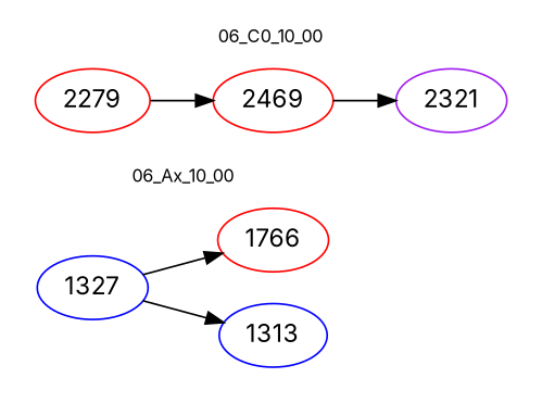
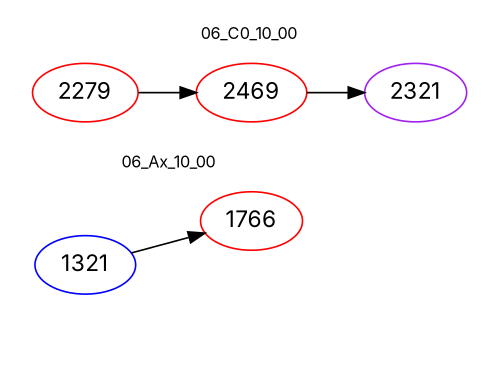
  digraph {
    fontname=Inter
    rankdir=LR
    node [color=red fontname=Inter]
    edge [color=black fontname=Inter]
-   n1 [color=blue label=1327]
-   n2 [color=blue label=1313]
+   n1 [color=blue label=1321]
    n3 [label=1766]
    n4 [label=2279]
    n5 [color=purple label=2321]
    n6 [label=2469]
    subgraph cluster_1 {
      color=white
      fontsize=10
      label="06_Ax_10_00"
      n1
-     n2
      n3
    }
    subgraph cluster_2 {
      color=white
      fontsize=10
      label="06_C0_10_00"
      n4
      n5
      n6
    }
-   n1 -> n2
    n1 -> n3
    n4 -> n6
    n6 -> n5
  }
